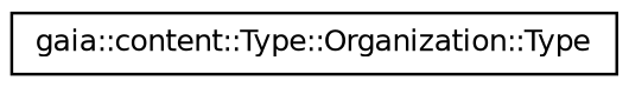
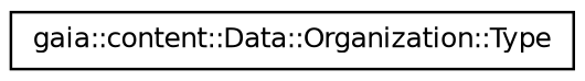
  digraph {
    rankdir=LR
-   n1 [color=black fillcolor=white fontname=Helvetica fontsize=10 height=0.2 label="gaia::content::Type::Organization::Type" shape=record style=filled width=0.4]
+   n1 [color=black fillcolor=white fontname=Helvetica fontsize=10 height=0.2 label="gaia::content::Data::Organization::Type" shape=record style=filled width=0.4]
  }
